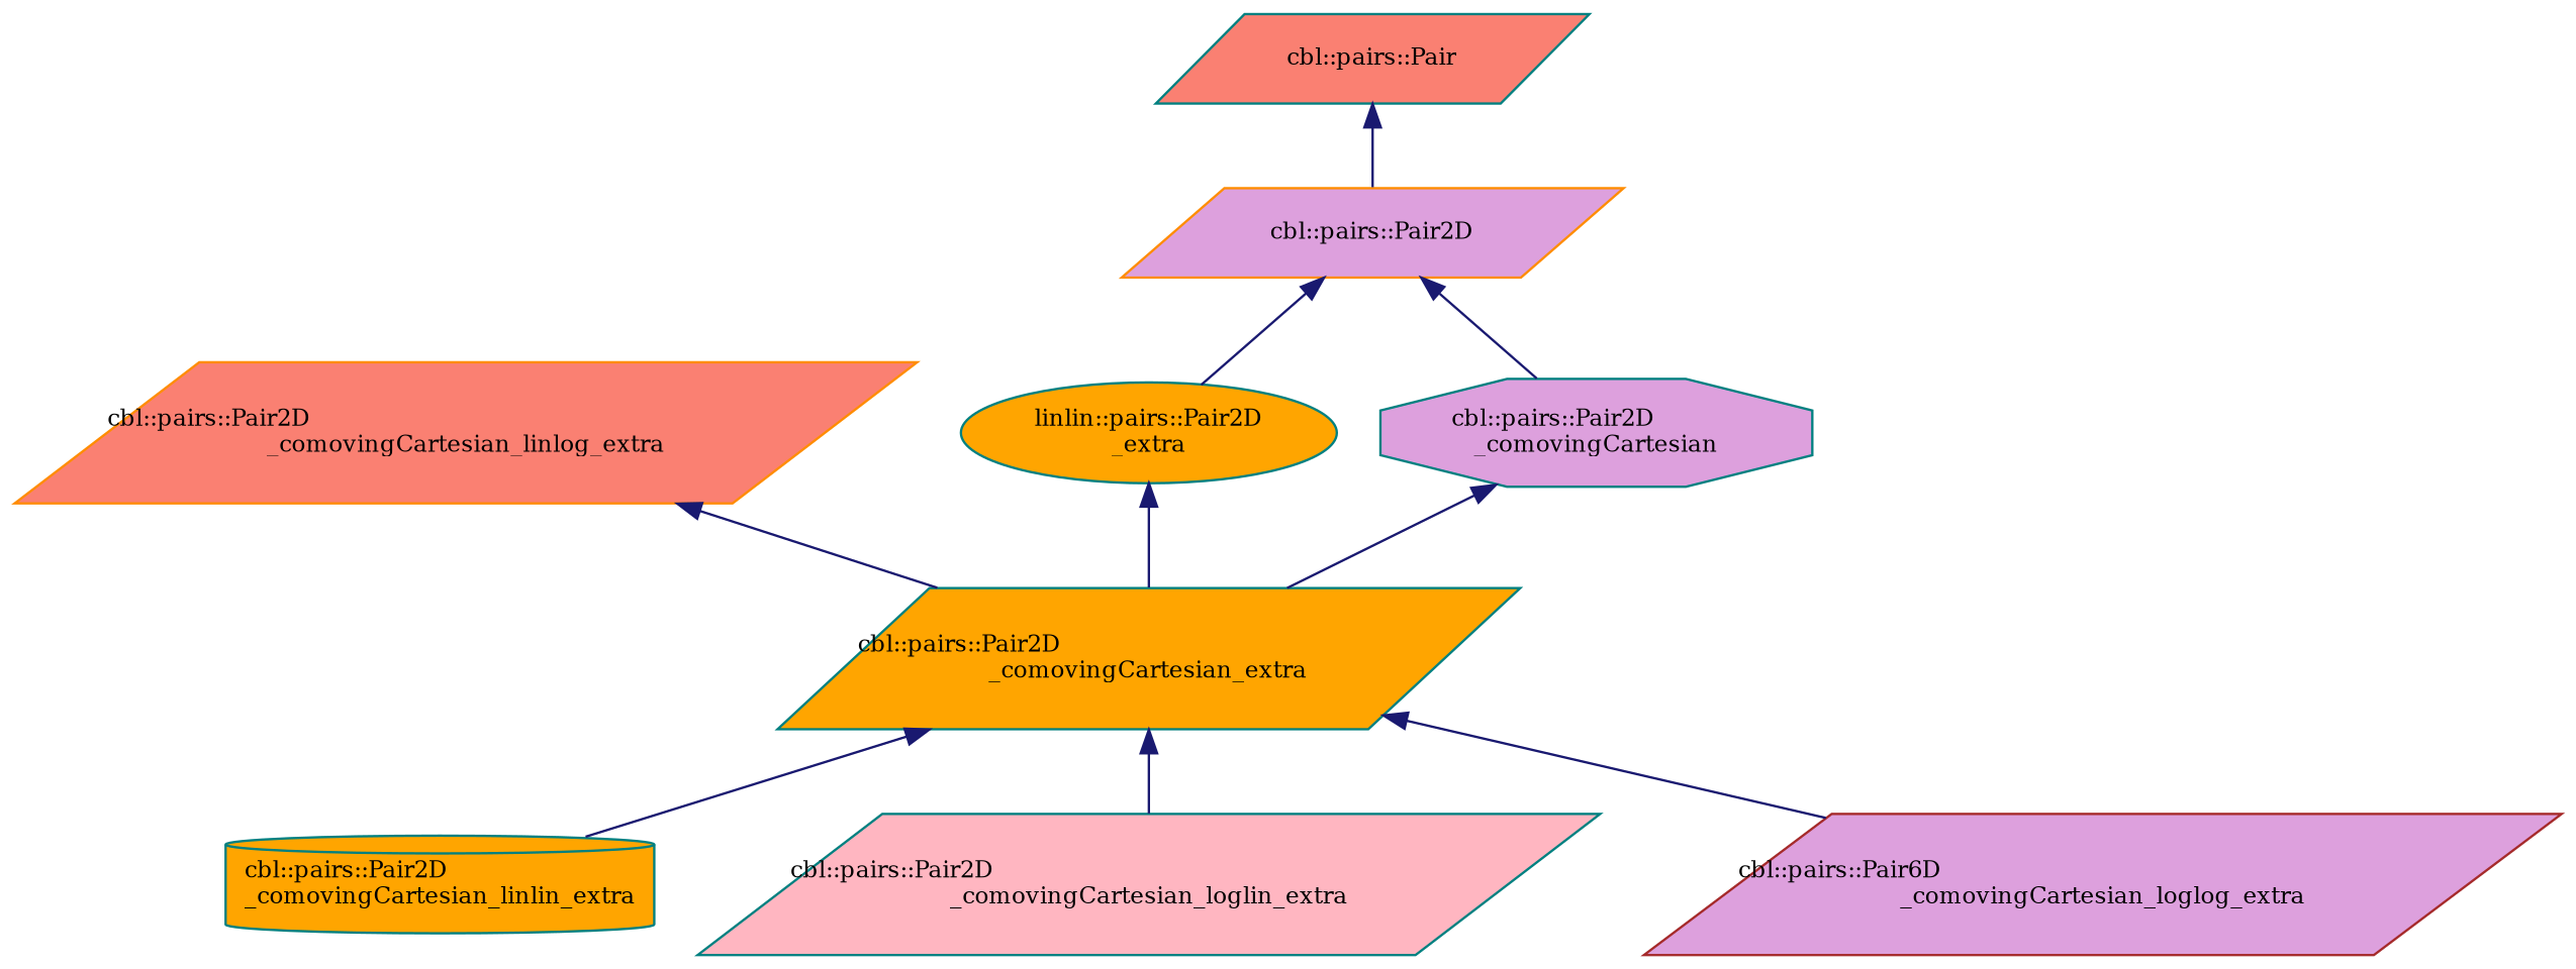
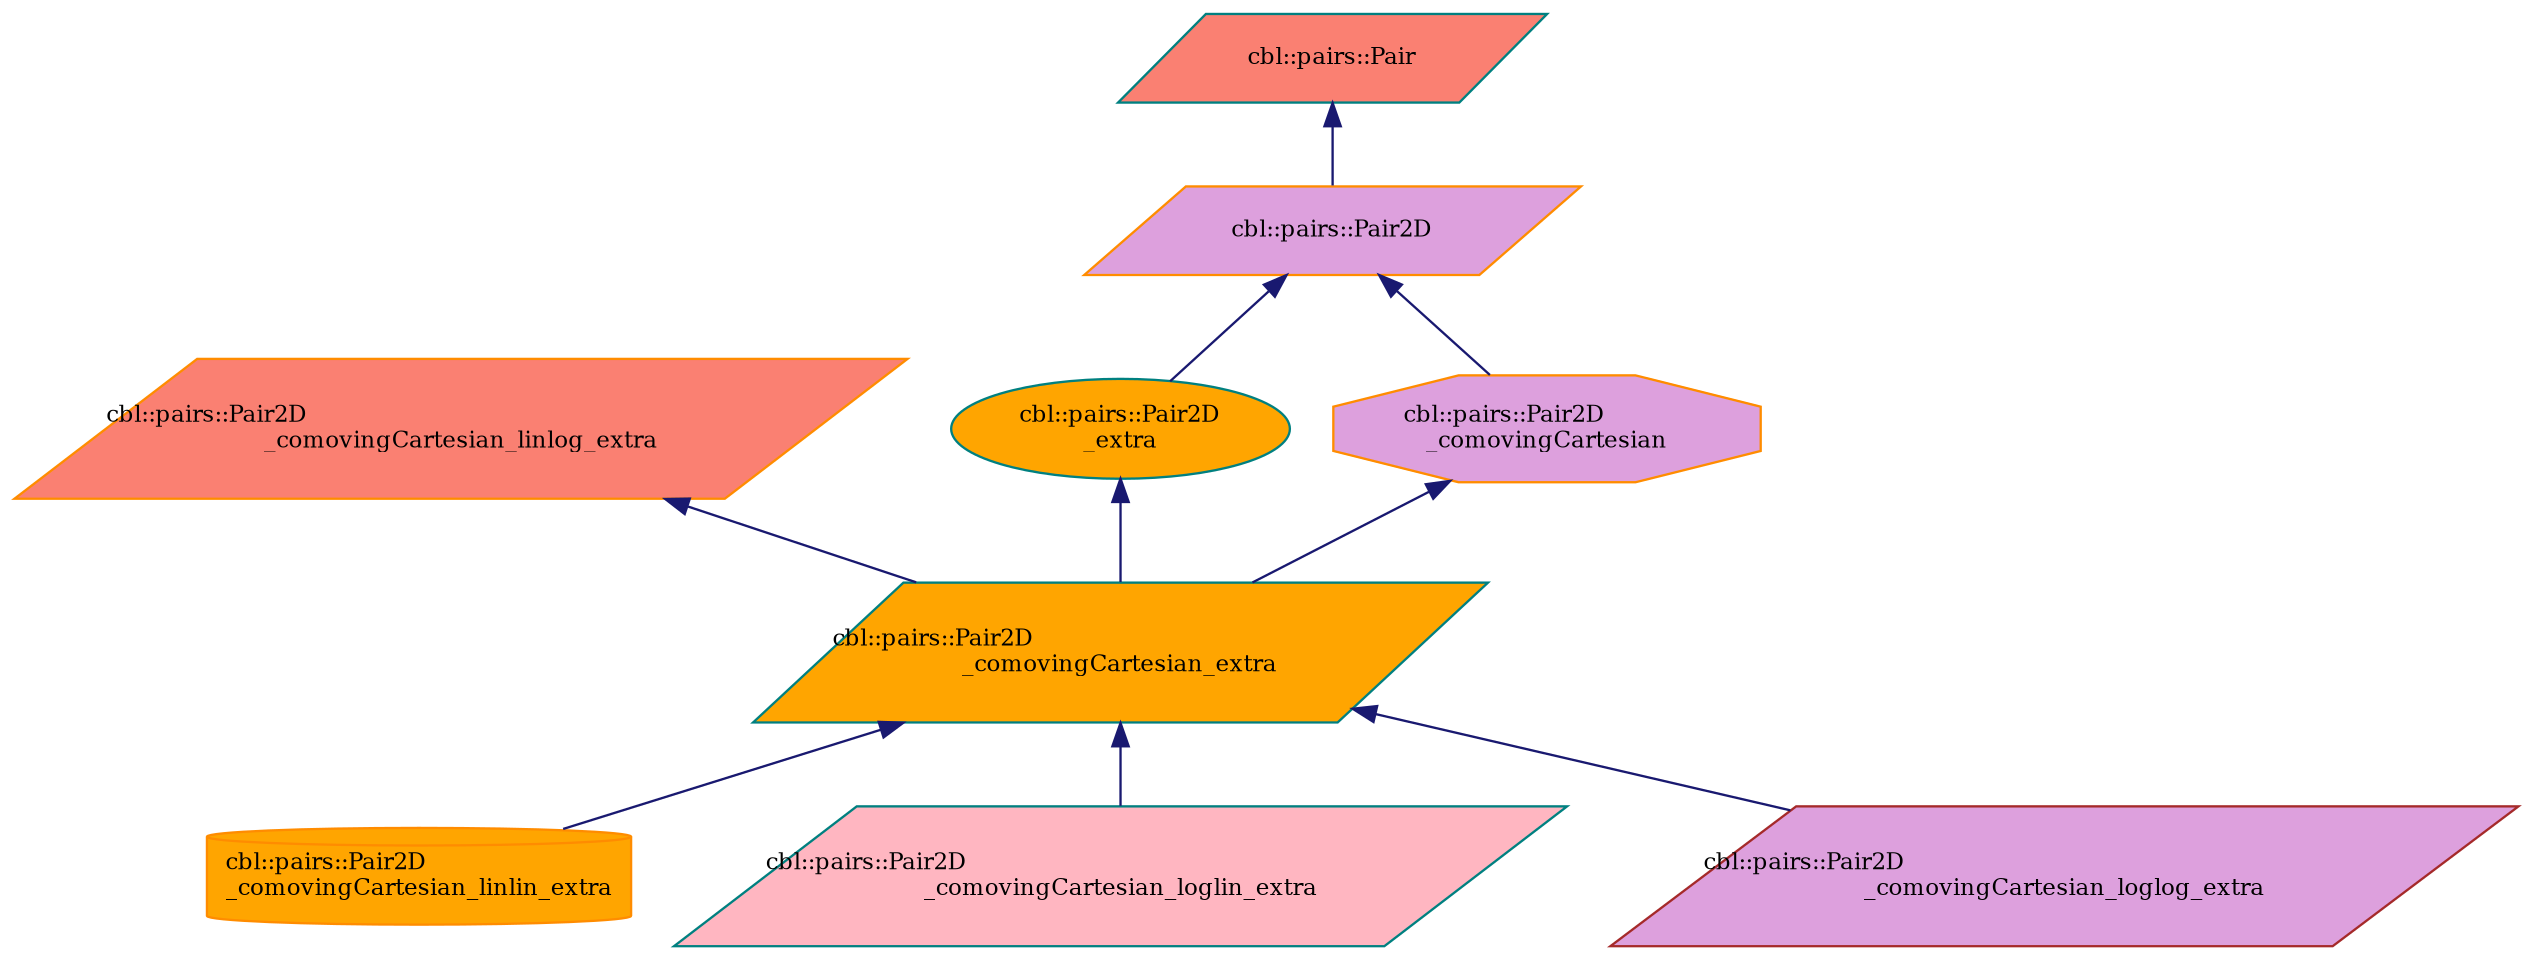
  digraph {
    fontname="DejaVu Serif"
    rankdir=TB
    node [color=teal fillcolor=orange fontname="DejaVu Serif" fontsize=10 shape=parallelogram style=filled]
    edge [color=midnightblue dir=back fontname="DejaVu Serif" fontsize=10 labelfontname=Helvetica labelfontsize=10 style=solid]
    n1 [fontcolor=black height=0.2 label="cbl::pairs::Pair2D\l_comovingCartesian_extra" width=0.4]
-   n2 [height=0.2 label="cbl::pairs::Pair2D\l_comovingCartesian_linlin_extra" shape=cylinder width=0.4]
+   n2 [color=darkorange height=0.2 label="cbl::pairs::Pair2D\l_comovingCartesian_linlin_extra" shape=cylinder width=0.4]
    n3 [fillcolor=lightpink height=0.2 label="cbl::pairs::Pair2D\l_comovingCartesian_loglin_extra" width=0.4]
-   n4 [color=brown fillcolor=plum height=0.2 label="cbl::pairs::Pair6D\l_comovingCartesian_loglog_extra" width=0.4]
+   n4 [color=brown fillcolor=plum height=0.2 label="cbl::pairs::Pair2D\l_comovingCartesian_loglog_extra" width=0.4]
    n5 [color=darkorange fillcolor=salmon height=0.2 label="cbl::pairs::Pair2D\l_comovingCartesian_linlog_extra" width=0.4]
-   n6 [height=0.2 label="linlin::pairs::Pair2D\l_extra" shape=ellipse width=0.4]
+   n6 [height=0.2 label="cbl::pairs::Pair2D\l_extra" shape=ellipse width=0.4]
    n7 [color=darkorange fillcolor=plum height=0.2 label="cbl::pairs::Pair2D" width=0.4]
-   n8 [fillcolor=plum height=0.2 label="cbl::pairs::Pair2D\l_comovingCartesian" shape=octagon width=0.4]
+   n8 [color=darkorange fillcolor=plum height=0.2 label="cbl::pairs::Pair2D\l_comovingCartesian" shape=octagon width=0.4]
    n9 [fillcolor=salmon height=0.2 label="cbl::pairs::Pair" width=0.4]
    n1 -> n2
    n1 -> n3
    n1 -> n4
    n5 -> n1
    n6 -> n1
    n7 -> n6
    n7 -> n8
    n8 -> n1
    n9 -> n7
  }
